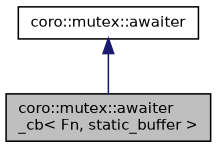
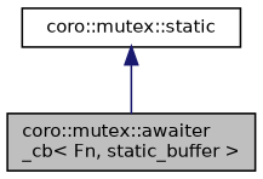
  digraph {
    node [color=black fontname=Helvetica fontsize=10 shape=record style=filled]
    n1 [fillcolor=grey75 fontcolor=black height=0.2 label="coro::mutex::awaiter\l_cb\< Fn, static_buffer \>" width=0.4]
-   n2 [fillcolor=white height=0.2 label="coro::mutex::awaiter" width=0.4]
+   n2 [fillcolor=white height=0.2 label="coro::mutex::static" width=0.4]
    n2 -> n1 [color=midnightblue dir=back fontname=Helvetica fontsize=10 labelfontname=Helvetica labelfontsize=10 style=solid]
  }
